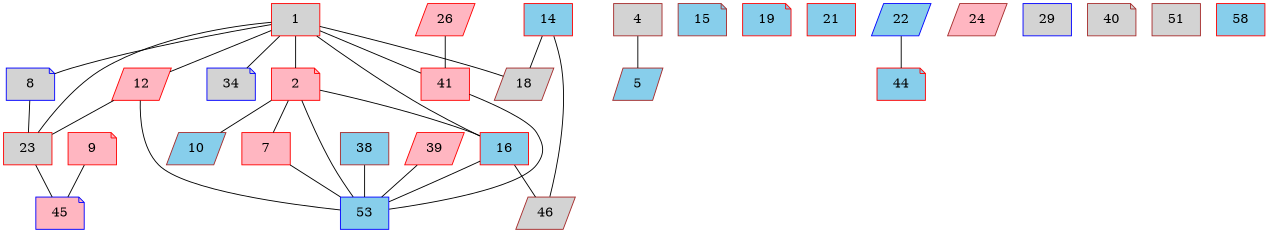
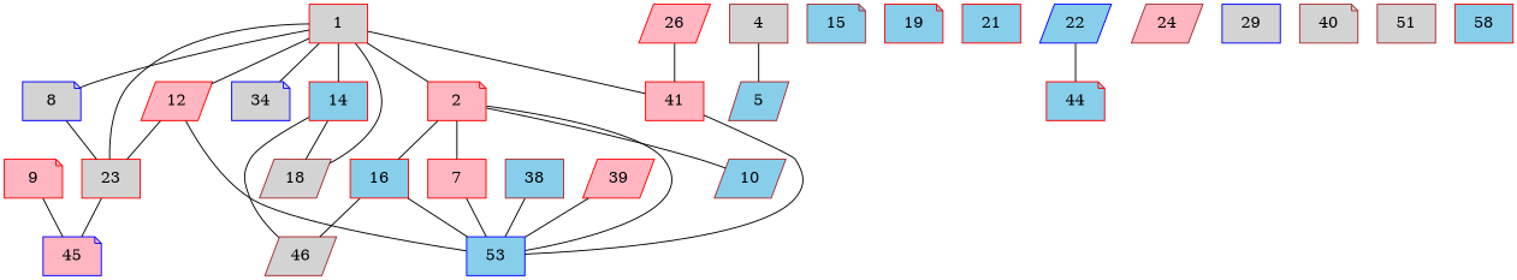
  graph {
    node [color=red fillcolor=skyblue shape=box style=filled]
    1 [fillcolor=lightgrey super="+25+3+28"]
    2 [fillcolor=lightpink shape=note super="+33+6+11+13"]
    8 [color=blue fillcolor=lightgrey shape=note super="+30"]
    12 [fillcolor=lightpink shape=parallelogram super="+36+20"]
    16 [super="+35+31"]
    18 [color=brown fillcolor=lightgrey shape=parallelogram]
    23 [fillcolor=lightgrey super="+51"]
    34 [color=blue fillcolor=lightgrey shape=note]
    41 [fillcolor=lightpink]
    7 [fillcolor=lightpink]
    10 [color=brown shape=parallelogram]
    53 [color=blue super="+56+61"]
    46 [color=brown fillcolor=lightgrey shape=parallelogram]
    45 [color=blue fillcolor=lightpink shape=note]
    4 [color=brown fillcolor=lightgrey super="+27"]
    5 [color=brown shape=parallelogram super="+43"]
    26 [fillcolor=lightpink shape=parallelogram super="+42"]
    9 [fillcolor=lightpink shape=note]
    14 [super="+60"]
    15 [color=brown shape=note]
    19 [shape=note]
    21 [super="+55+57"]
    22 [color=blue shape=parallelogram super="+48"]
    44 [shape=note]
    24 [color=brown fillcolor=lightpink shape=parallelogram]
    29 [color=blue fillcolor=lightgrey]
    38 [color=brown]
    39 [fillcolor=lightpink shape=parallelogram]
    40 [color=brown fillcolor=lightgrey shape=note]
    n30 [color=brown fillcolor=lightgrey label=51]
    58
    1 -- 2 [weight=5]
    1 -- 8
    1 -- 12 [weight=2]
-   1 -- 16 [weight=3]
+   1 -- 14 [weight=3]
    1 -- 18
    1 -- 23
    1 -- 34
    1 -- 41
    2 -- 16
    2 -- 7 [weight=2]
    2 -- 10
    2 -- 53
    8 -- 23
    12 -- 23
    12 -- 53 [weight=2]
    16 -- 53 [weight=2]
    16 -- 46
    23 -- 45
    41 -- 53
    7 -- 53
    4 -- 5
    26 -- 41
    9 -- 45
    14 -- 18
    14 -- 46
    22 -- 44
    38 -- 53 [weight=2]
    39 -- 53
  }
